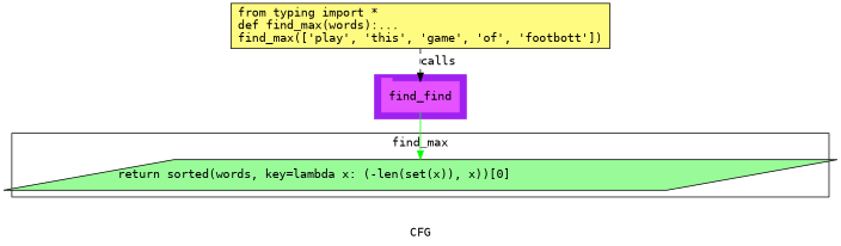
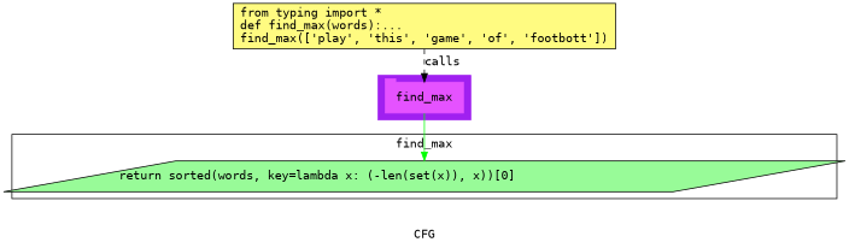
  digraph {
    compound=True
    fontname="DejaVu Sans Mono"
    label=CFG
    pack=False
    rankdir=TB
    ranksep=0.02
    node [fontname="DejaVu Sans Mono" style="filled,solid"]
    edge [fontname="DejaVu Sans Mono"]
-   n1 [color="#E552FF" height=0.5 label=find_find linenum="[7]" shape=tab style=filled width=1.1528]
+   n1 [color="#E552FF" height=0.5 label=find_max linenum="[7]" shape=tab style=filled width=1.1528]
    n2 [fillcolor="#98fb98" height=0.5 label="return sorted(words, key=lambda x: (-len(set(x)), x))[0]\l" linenum="[5]" shape=parallelogram width=12.679]
    n3 [fillcolor="#FFFB81" height=0.73611 label="from typing import *\ldef find_max(words):...\lfind_max(['play', 'this', 'game', 'of', 'footbott'])\l" linenum="[1]" shape=rectangle width=6.1944]
    subgraph cluster_1 {
      color=purple
      compound=true
      label=""
      shape=tab
      style=filled
      n1
    }
    subgraph cluster_2 {
      label=find_max
      n2
    }
    n1 -> n2 [color=green]
    n3 -> n1 [label=calls style=dashed]
  }
